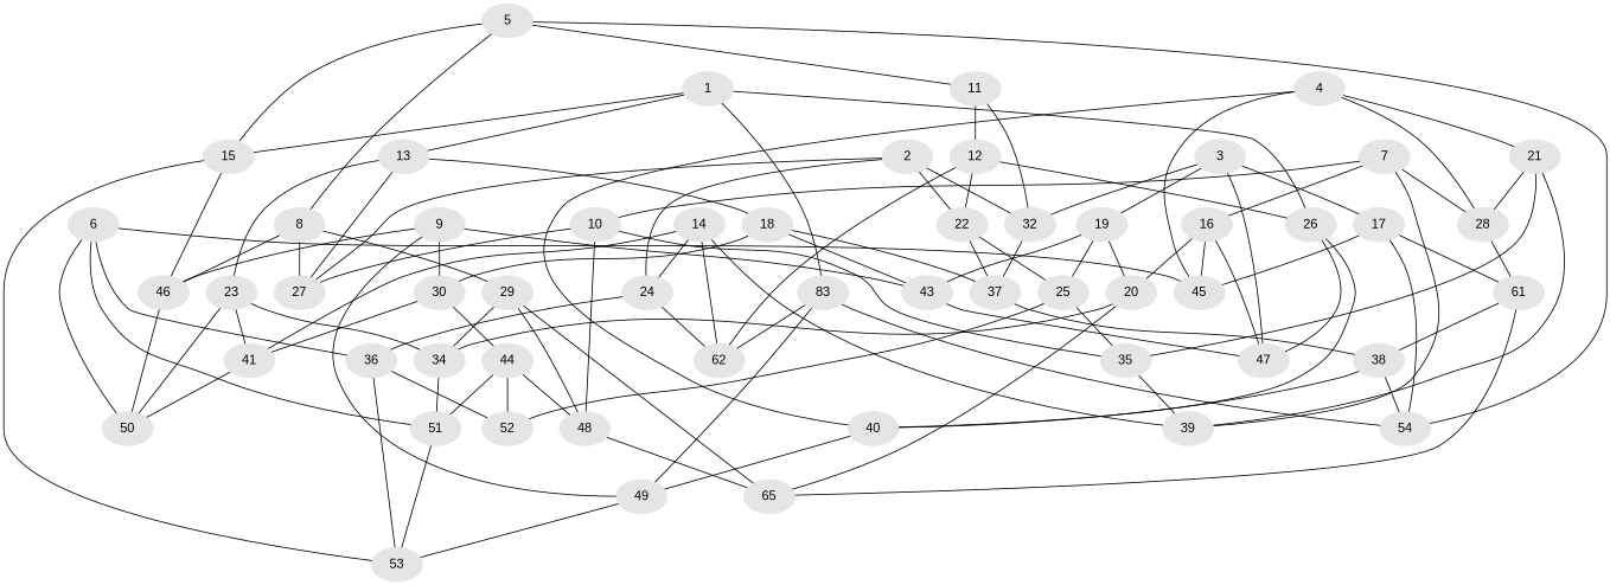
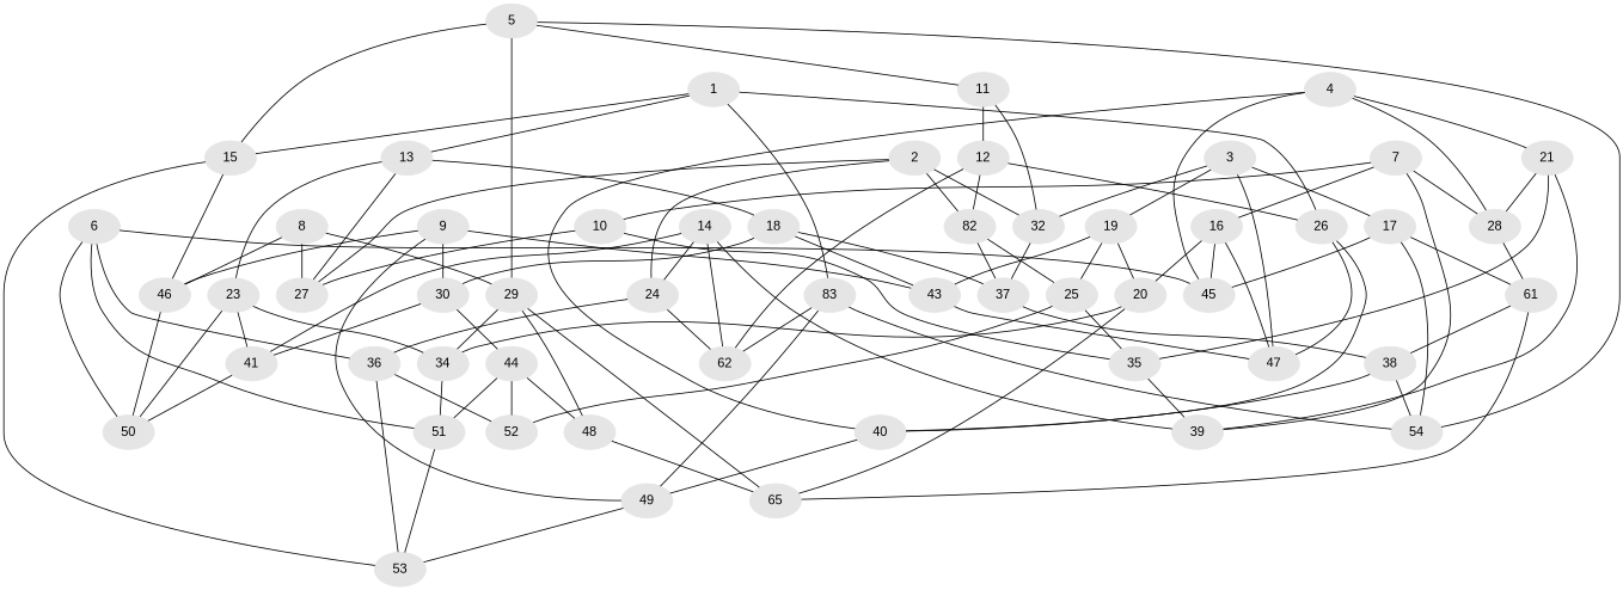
  graph {
    fontname="Liberation Sans"
    node [color=gray90 fontname="Liberation Sans" style=filled]
    edge [fontname="Liberation Sans"]
    1
    13
    15
    26
    n5 [label=83]
    27
    18
    23
    46
    53
    47
    40
    54
    49
    n15 [label=62]
    2
-   22
+   22 [label=82]
    24
    32
    37
    25
    36
    3
    17
    19
    45
    n27 [label=61]
    43
    20
    4
    21
    28
    39
    35
    5
    8
    11
    29
    12
    6
    50
    51
    52
    7
    10
    16
    48
    34
    n49 [label=65]
    9
    30
    41
    44
    14
    38
    1 -- 13
    1 -- 15
    1 -- 26
    1 -- n5
    13 -- 27
    13 -- 18
    13 -- 23
    15 -- 46
    15 -- 53
    26 -- 47
    26 -- 40
    n5 -- 54
    n5 -- 49
    n5 -- n15
    18 -- 37
    18 -- 43
    18 -- 30
    23 -- 50
    23 -- 34
    23 -- 41
    46 -- 50
    40 -- 49
    49 -- 53
    2 -- 27
    2 -- 22
    2 -- 24
    2 -- 32
    22 -- 37
    22 -- 25
    24 -- n15
    24 -- 36
    32 -- 37
    37 -- 38
    25 -- 35
    25 -- 52
    36 -- 53
    36 -- 52
    3 -- 47
    3 -- 32
    3 -- 17
    3 -- 19
    17 -- 54
    17 -- 45
    17 -- n27
    19 -- 25
    19 -- 43
    19 -- 20
    n27 -- n49
    n27 -- 38
    43 -- 47
    20 -- 34
    20 -- n49
    4 -- 40
    4 -- 45
    4 -- 21
    4 -- 28
    21 -- 28
    21 -- 39
    21 -- 35
    28 -- n27
    35 -- 39
    5 -- 15
    5 -- 54
-   5 -- 8
+   5 -- 29
    5 -- 11
    8 -- 27
    8 -- 46
    8 -- 29
    11 -- 32
    11 -- 12
    29 -- 48
    29 -- 34
    29 -- n49
    12 -- 26
    12 -- n15
    12 -- 22
    6 -- 36
    6 -- 45
    6 -- 50
    6 -- 51
    51 -- 53
    7 -- 28
    7 -- 39
    7 -- 10
    7 -- 16
    10 -- 27
    10 -- 35
-   10 -- 48
    16 -- 47
    16 -- 45
    16 -- 20
    48 -- n49
    34 -- 51
    9 -- 46
    9 -- 49
    9 -- 43
    9 -- 30
    30 -- 41
    30 -- 44
    41 -- 50
    44 -- 51
    44 -- 52
    44 -- 48
    14 -- n15
    14 -- 24
    14 -- 39
    14 -- 41
    38 -- 40
    38 -- 54
  }
